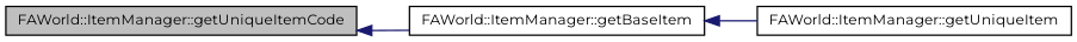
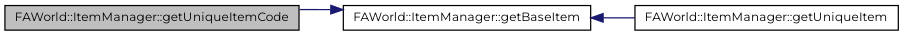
  digraph {
    fontname=Montserrat
    rankdir=LR
    node [color=black fillcolor=white fontname=Montserrat fontsize=10 shape=record style=filled]
    edge [color=midnightblue dir=back fontname=Montserrat fontsize=10 labelfontname=Helvetica labelfontsize=10 style=solid]
    n1 [fillcolor=grey75 fontcolor=black height=0.2 label="FAWorld::ItemManager::getUniqueItemCode" width=0.4]
    n2 [height=0.2 label="FAWorld::ItemManager::getBaseItem" width=0.4]
    n3 [height=0.2 label="FAWorld::ItemManager::getUniqueItem" width=0.4]
-   n1 -> n2
+   n2 -> n1
    n2 -> n3
  }
